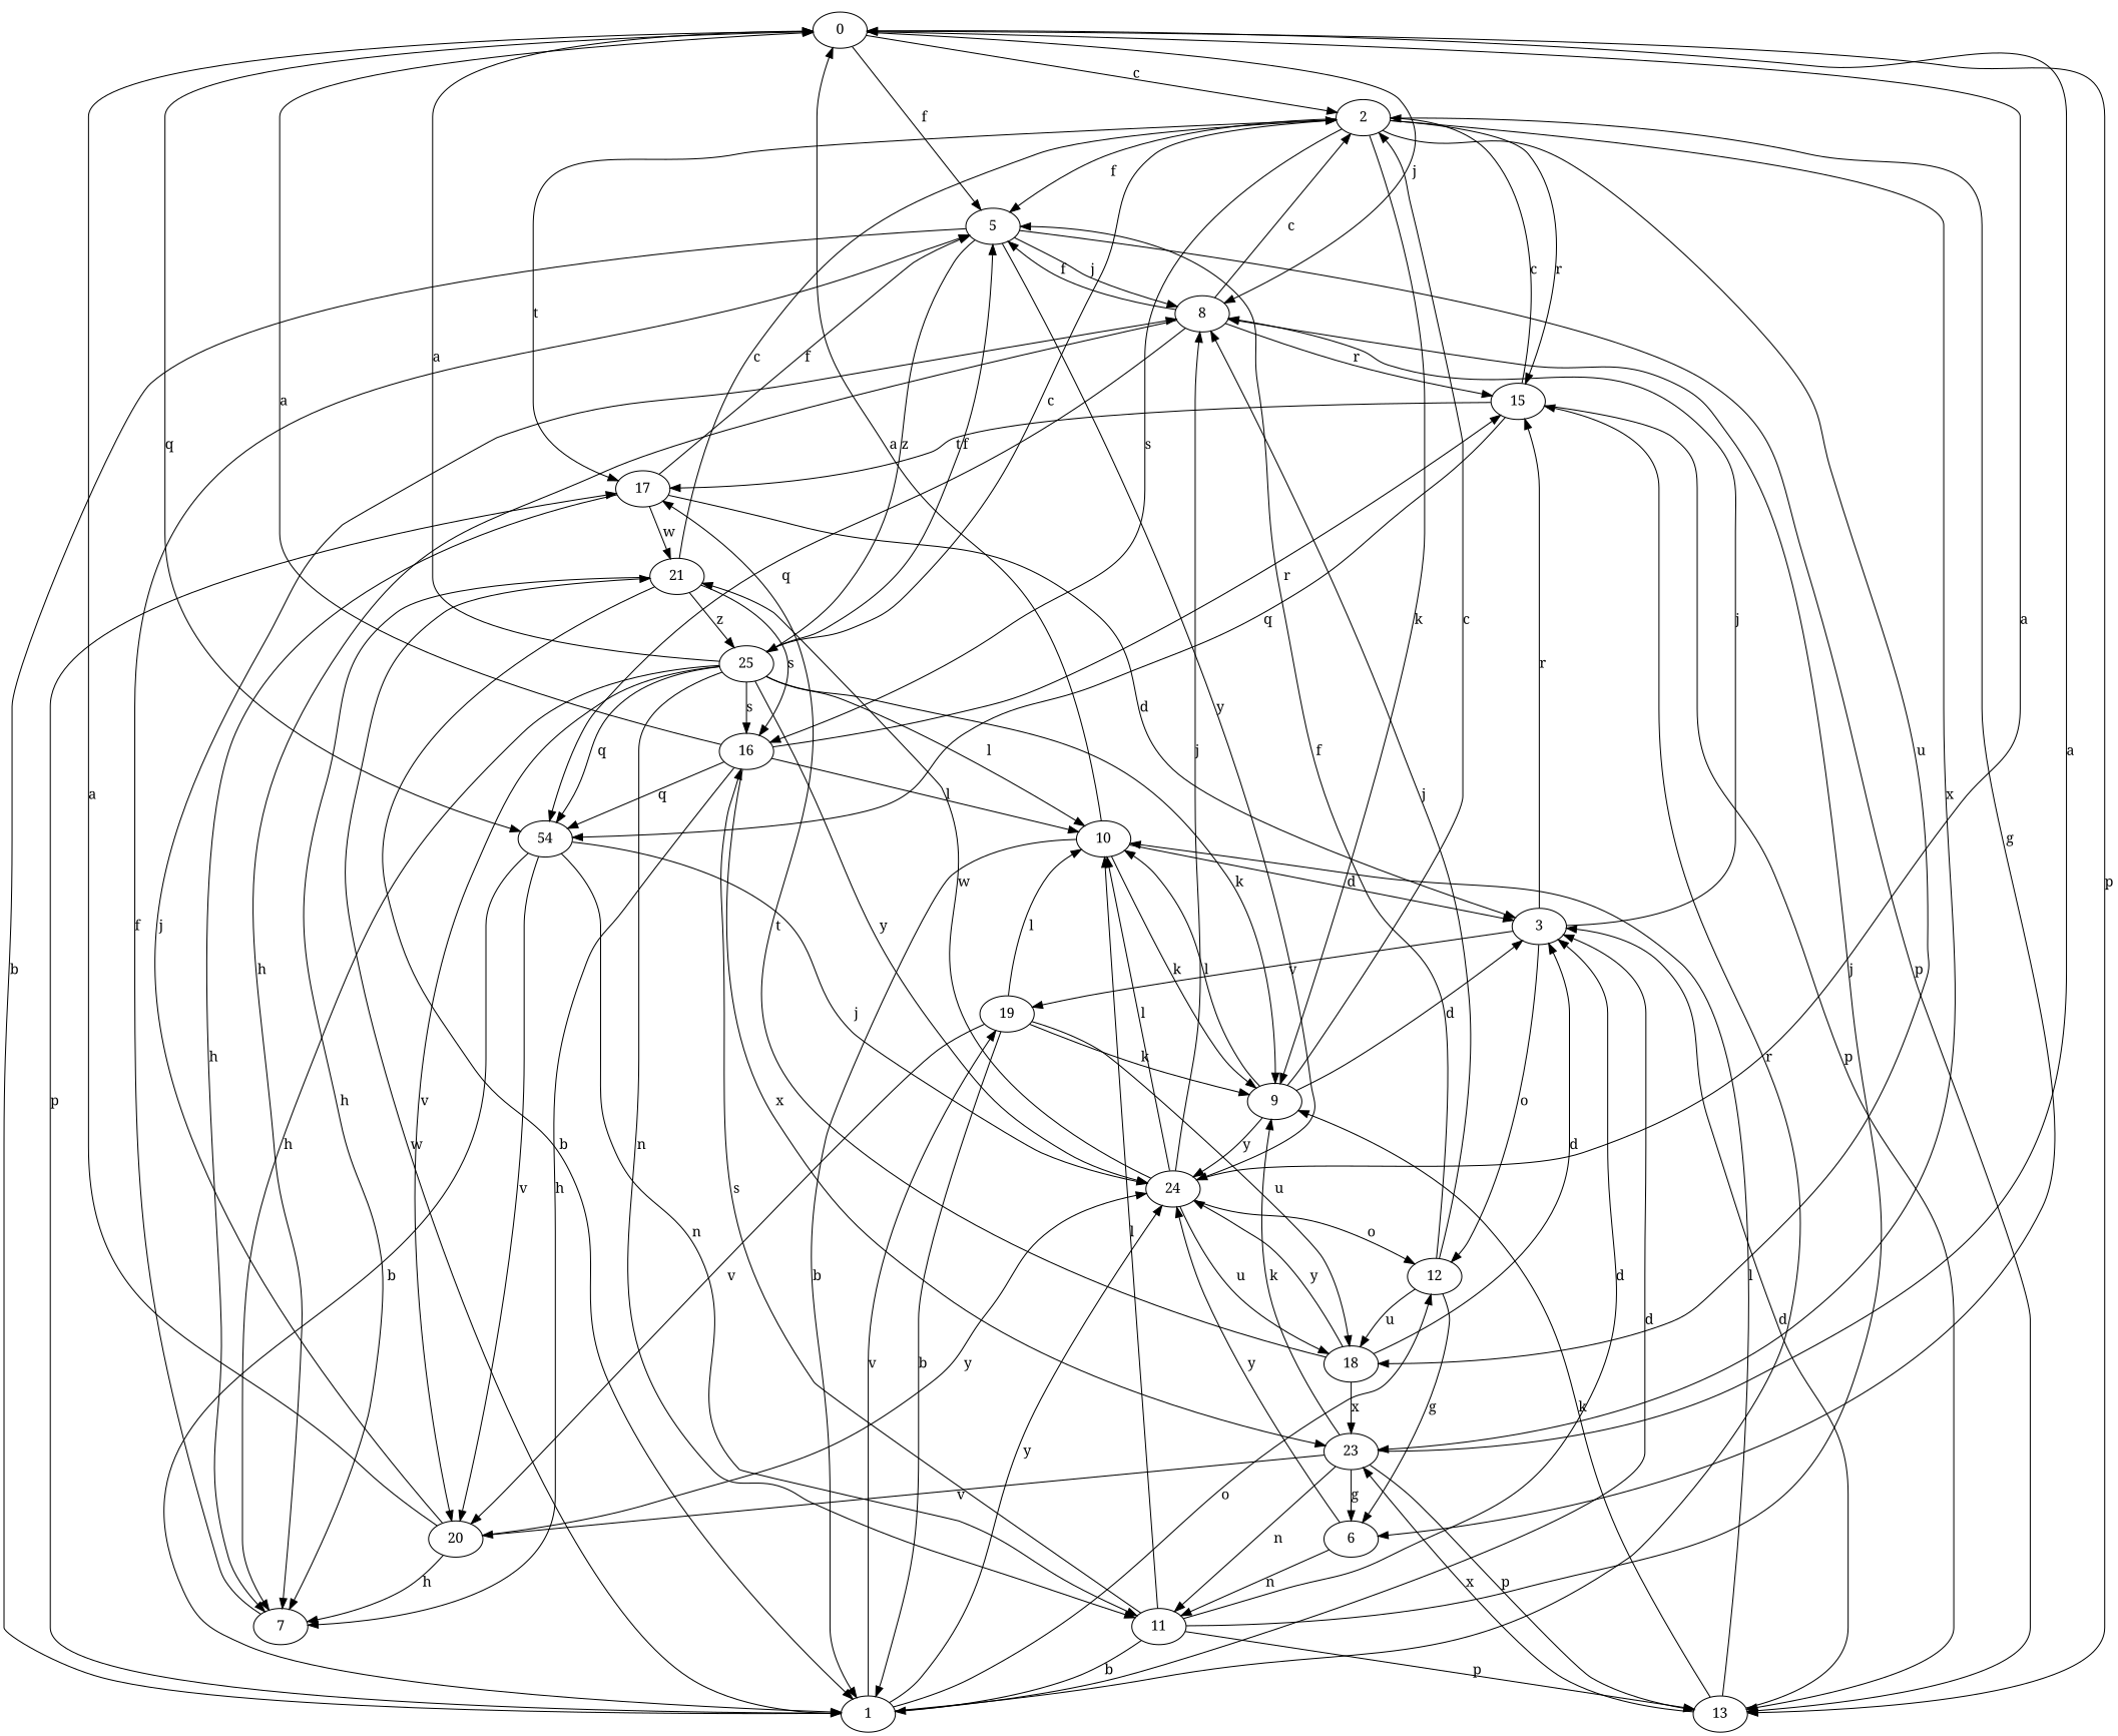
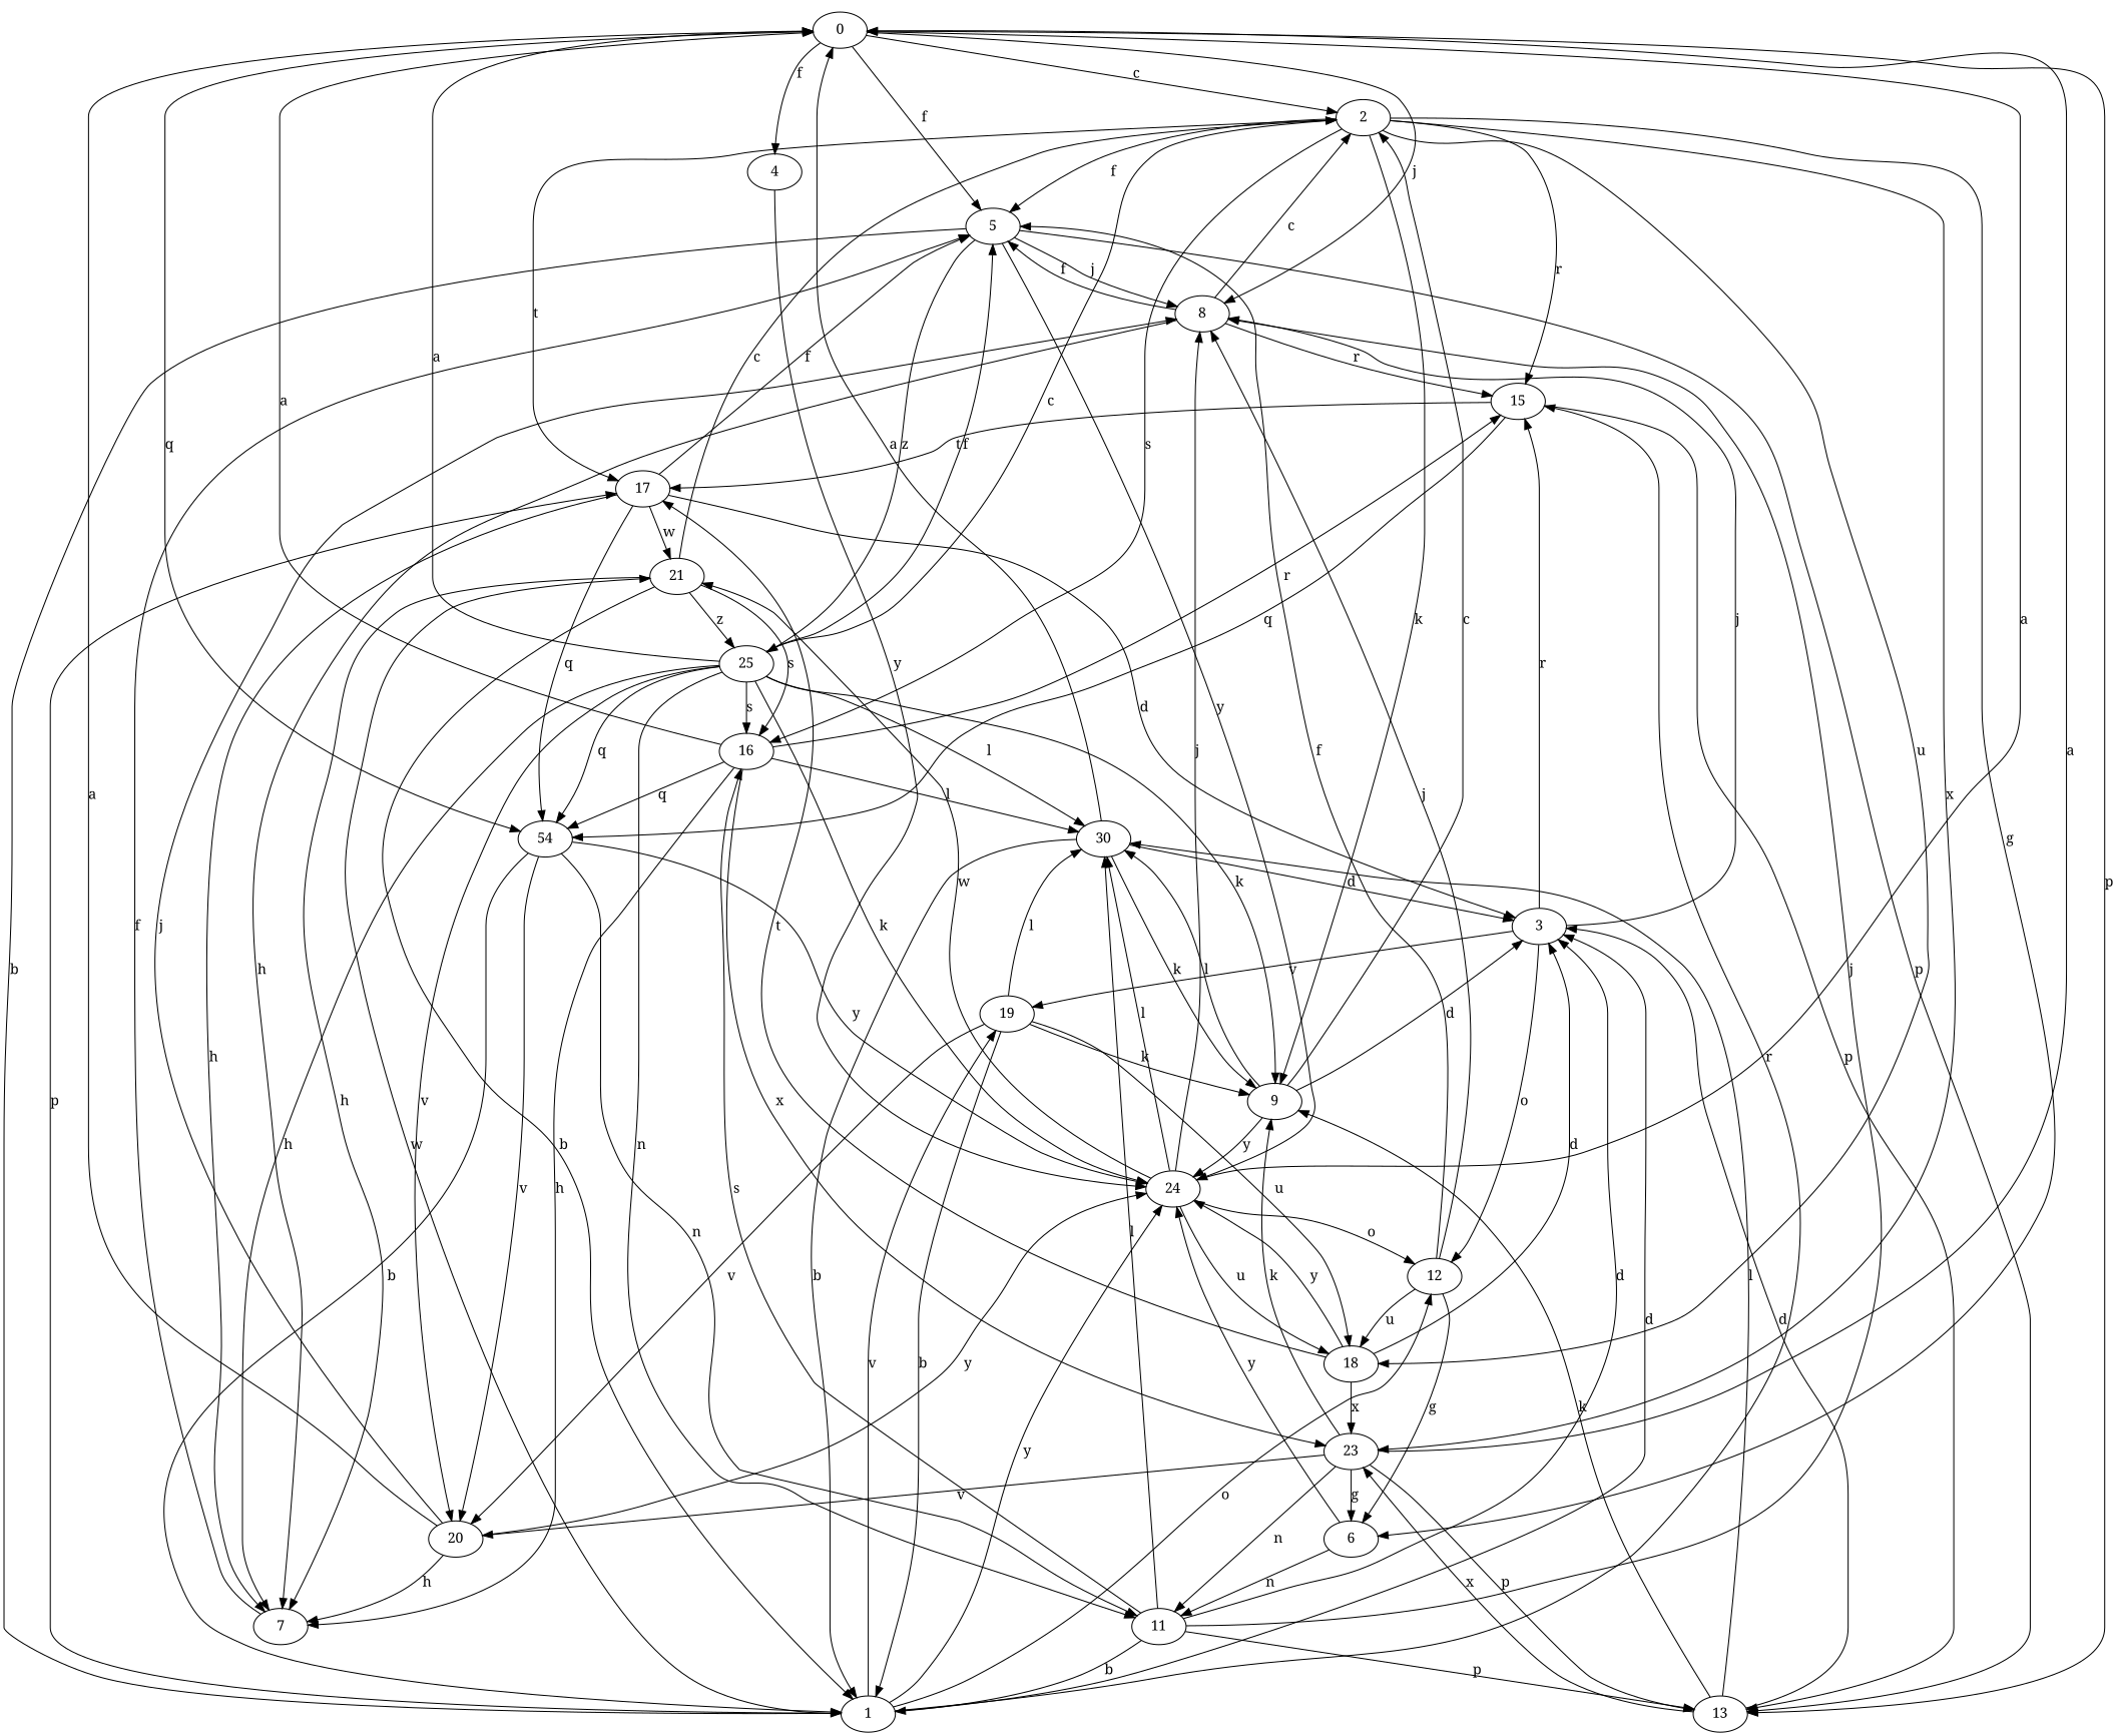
  strict digraph {
    fontname="Noto Serif"
    node [fontname="Noto Serif"]
    edge [fontname="Noto Serif"]
    0
    2
+   4
    5
    8
    13
    n7 [label=54]
    15
    17
    6
    9
    16
    18
    23
    24
    1
    25
    7
    3
-   10
+   10 [label=30]
    11
    20
    12
    19
    21
    0 -> 2 [label=c]
+   0 -> 4 [label=f]
    0 -> 5 [label=f]
    0 -> 8 [label=j]
    0 -> 13 [label=p]
    0 -> n7 [label=q]
    2 -> 5 [label=f]
    2 -> 15 [label=r]
    2 -> 17 [label=t]
    2 -> 6 [label=g]
    2 -> 9 [label=k]
    2 -> 16 [label=s]
    2 -> 18 [label=u]
    2 -> 23 [label=x]
+   4 -> 24 [label=y]
    5 -> 8 [label=j]
    5 -> 13 [label=p]
    5 -> 24 [label=y]
    5 -> 1 [label=b]
    5 -> 25 [label=z]
    8 -> 2 [label=c]
    8 -> 5 [label=f]
-   8 -> n7 [label=q]
+   17 -> n7 [label=q]
    8 -> 15 [label=r]
    8 -> 7 [label=h]
    13 -> 9 [label=k]
    13 -> 23 [label=x]
    13 -> 3 [label=d]
    13 -> 10 [label=l]
-   n7 -> 24 [label=j]
+   n7 -> 24 [label=y]
    n7 -> 1 [label=b]
    n7 -> 11 [label=n]
    n7 -> 20 [label=v]
-   15 -> 2 [label=c]
    15 -> 13 [label=p]
    15 -> n7 [label=q]
    15 -> 17 [label=t]
    17 -> 5 [label=f]
    17 -> 7 [label=h]
    17 -> 3 [label=d]
    17 -> 21 [label=w]
    6 -> 24 [label=y]
    6 -> 11 [label=n]
    9 -> 2 [label=c]
    9 -> 24 [label=y]
    9 -> 3 [label=d]
    9 -> 10 [label=l]
    16 -> 0 [label=a]
    16 -> n7 [label=q]
    16 -> 15 [label=r]
    16 -> 23 [label=x]
    16 -> 7 [label=h]
    16 -> 10 [label=l]
    18 -> 17 [label=t]
    18 -> 23 [label=x]
    18 -> 24 [label=y]
    18 -> 3 [label=d]
    23 -> 0 [label=a]
    23 -> 13 [label=p]
    23 -> 6 [label=g]
    23 -> 9 [label=k]
    23 -> 11 [label=n]
    23 -> 20 [label=v]
    24 -> 0 [label=a]
    24 -> 8 [label=j]
    24 -> 18 [label=u]
    24 -> 10 [label=l]
    24 -> 12 [label=o]
    24 -> 21 [label=w]
    1 -> 15 [label=r]
    1 -> 17 [label=p]
    1 -> 24 [label=y]
    1 -> 3 [label=d]
    1 -> 12 [label=o]
    1 -> 19 [label=v]
    1 -> 21 [label=w]
    25 -> 0 [label=a]
    25 -> 2 [label=c]
    25 -> 5 [label=f]
    25 -> n7 [label=q]
    25 -> 9 [label=k]
    25 -> 16 [label=s]
-   25 -> 24 [label=y]
+   25 -> 24 [label=k]
    25 -> 7 [label=h]
    25 -> 10 [label=l]
    25 -> 11 [label=n]
    25 -> 20 [label=v]
    7 -> 5 [label=f]
    3 -> 8 [label=j]
    3 -> 15 [label=r]
    3 -> 12 [label=o]
    3 -> 19 [label=v]
    10 -> 0 [label=a]
    10 -> 9 [label=k]
    10 -> 1 [label=b]
    10 -> 3 [label=d]
    11 -> 8 [label=j]
    11 -> 13 [label=p]
    11 -> 16 [label=s]
    11 -> 1 [label=b]
    11 -> 3 [label=d]
    11 -> 10 [label=l]
    20 -> 0 [label=a]
    20 -> 8 [label=j]
    20 -> 24 [label=y]
    20 -> 7 [label=h]
    12 -> 5 [label=f]
    12 -> 8 [label=j]
    12 -> 6 [label=g]
    12 -> 18 [label=u]
    19 -> 9 [label=k]
    19 -> 18 [label=u]
    19 -> 1 [label=b]
    19 -> 10 [label=l]
    19 -> 20 [label=v]
    21 -> 2 [label=c]
    21 -> 16 [label=s]
    21 -> 1 [label=b]
    21 -> 25 [label=z]
    21 -> 7 [label=h]
  }
